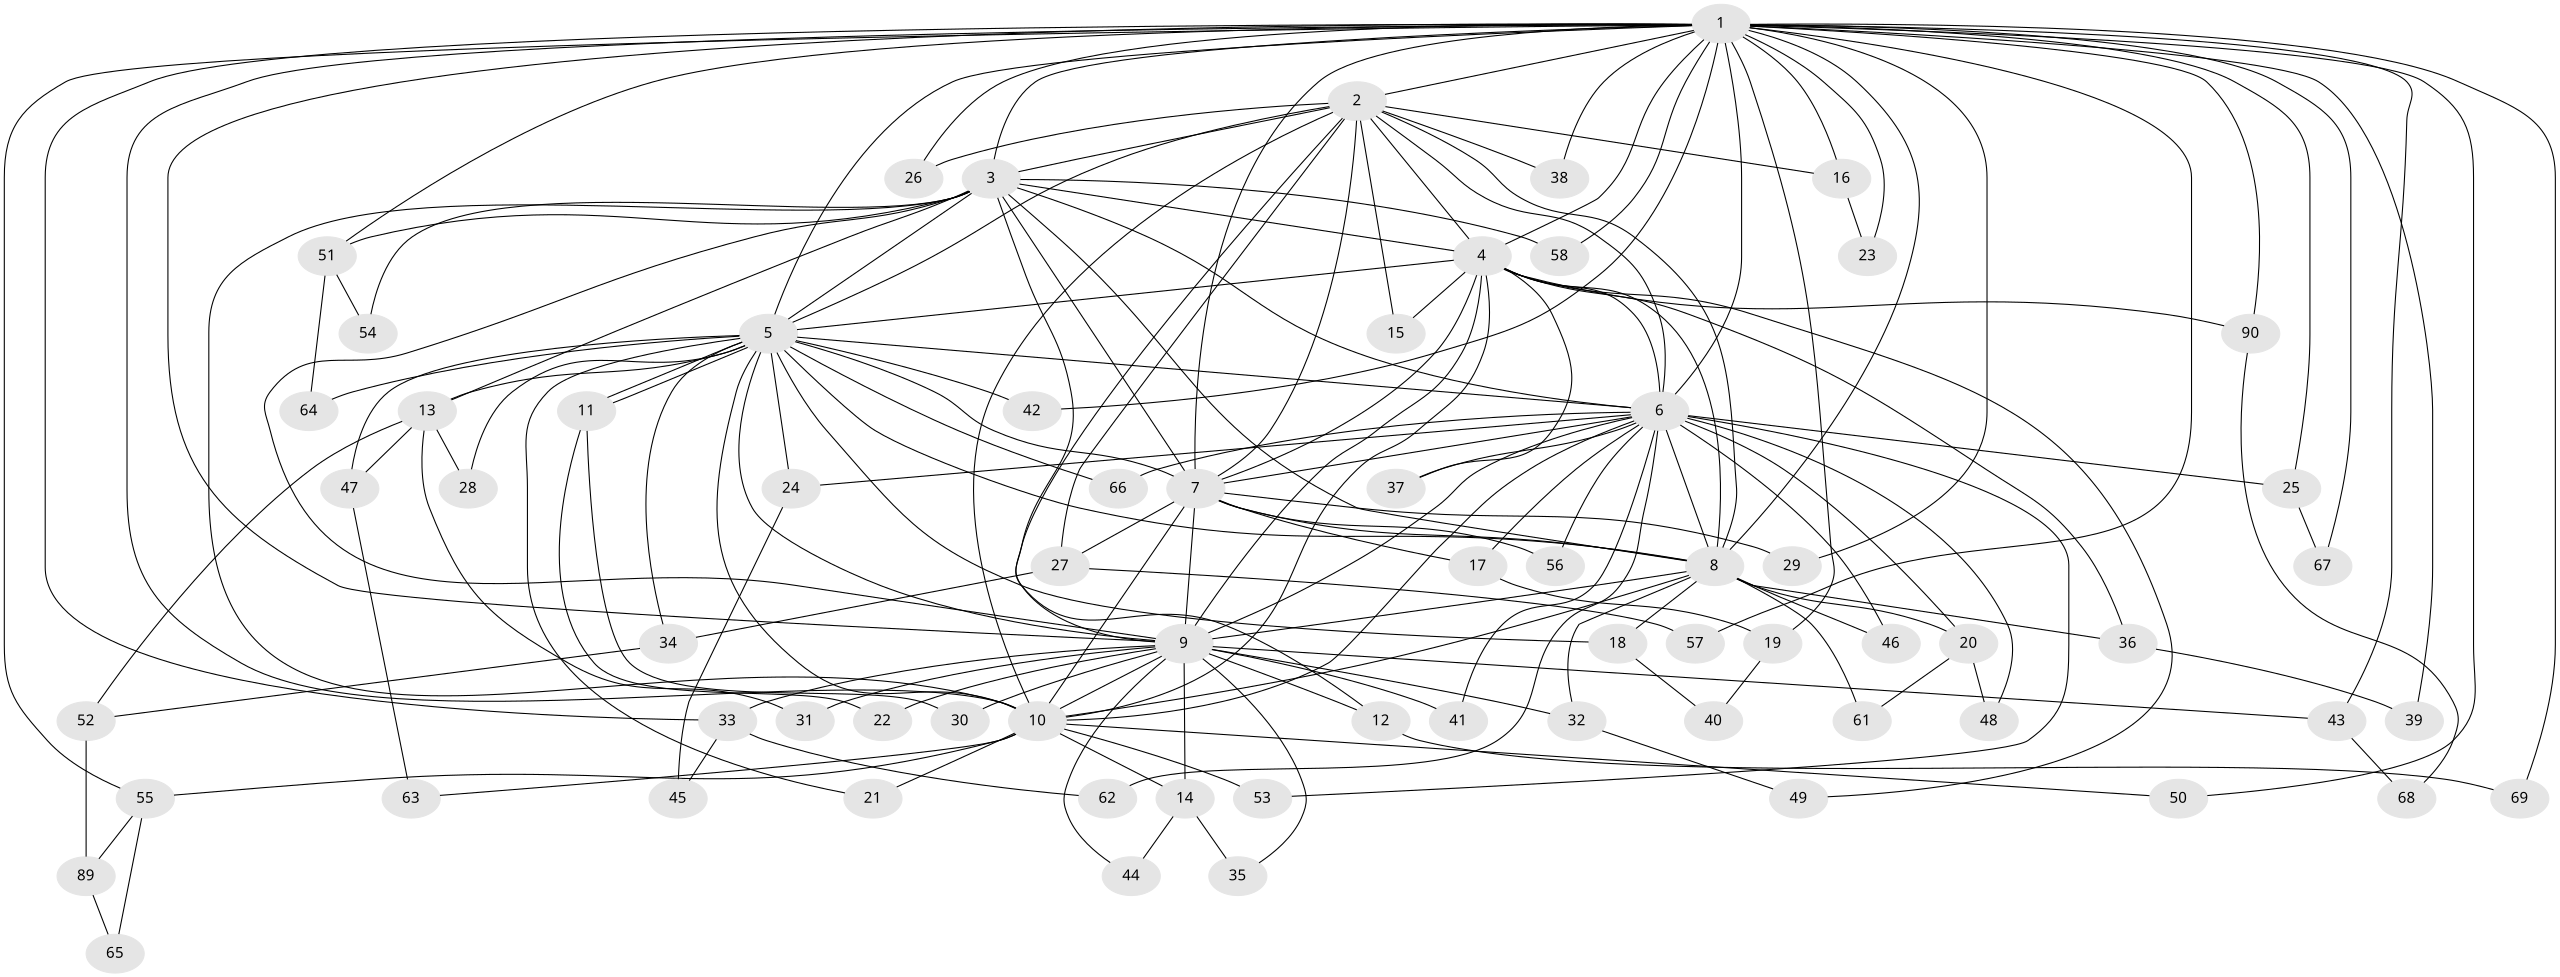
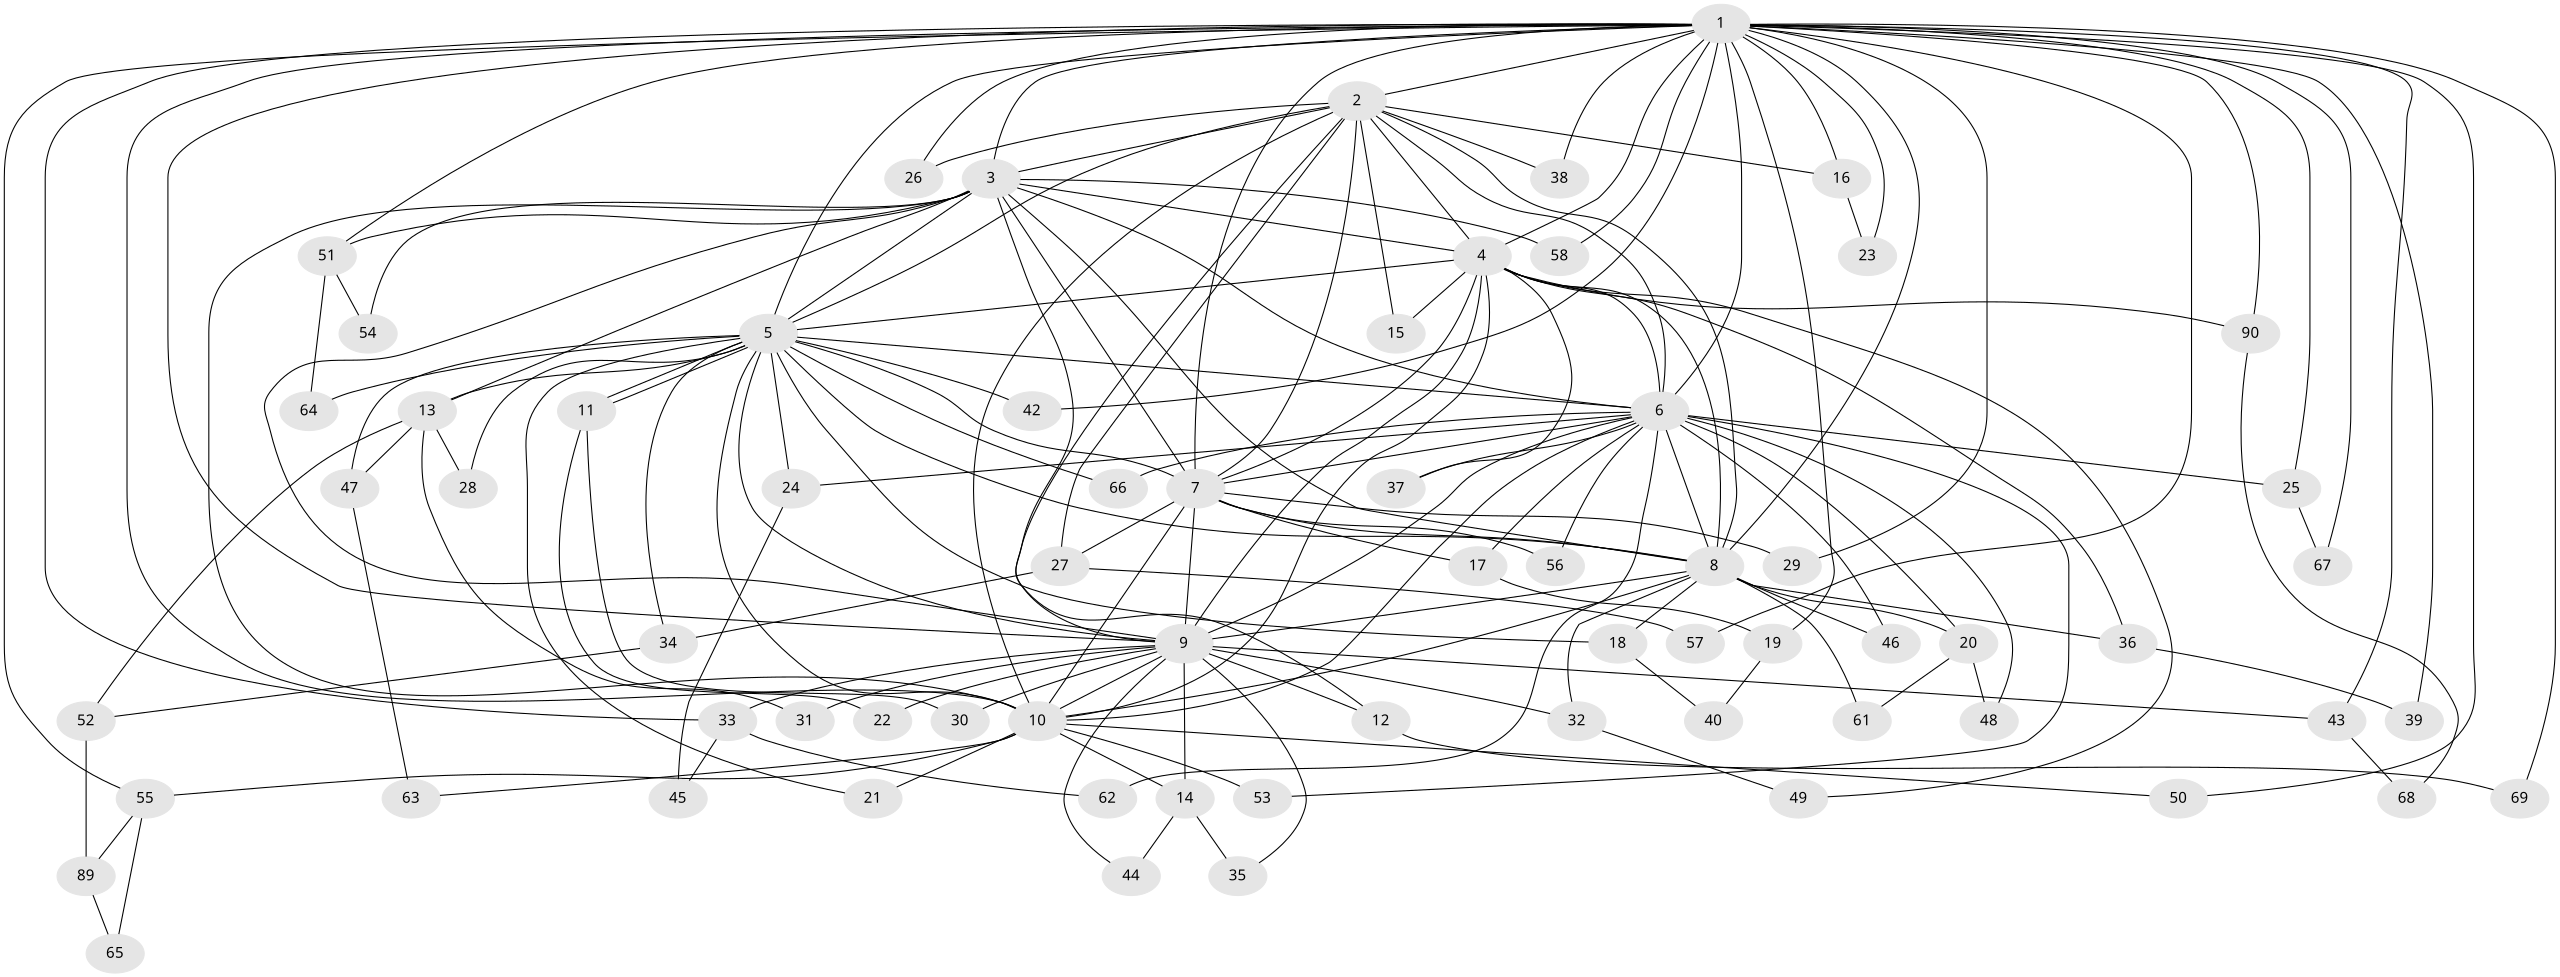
  graph {
    fontname="Noto Sans"
    node [color=gray90 fontname="Noto Sans" style=filled]
    edge [fontname="Noto Sans"]
    1
    2
    3
    4
    5
    6
    7
    8
    9
    10
    16
    19
    23
    25
    26
    29
    33
    38
    39
    42
    43
    50
    51
    55
    57
    58
    n27 [label=90]
    67
    69
    15
    27
    12
    13
    54
    36
    37
    49
    11
    18
    21
    24
    28
    34
    47
    64
    66
    17
    20
-   41
    46
    48
    53
    56
    62
    32
    61
    14
    22
    30
    31
    35
    44
    63
    40
    45
    68
    n67 [label=89]
    65
    52
    1 -- 2
    1 -- 3
    1 -- 4
    1 -- 5
    1 -- 6
    1 -- 7
    1 -- 8
    1 -- 9
    1 -- 10
    1 -- 16
    1 -- 19
    1 -- 23
    1 -- 25
    1 -- 26
    1 -- 29
    1 -- 33
    1 -- 38
    1 -- 39
    1 -- 42
    1 -- 43
    1 -- 50
    1 -- 51
    1 -- 55
    1 -- 57
    1 -- 58
    1 -- n27
    1 -- 67
    1 -- 69
    2 -- 3
    2 -- 4
    2 -- 5
    2 -- 6
    2 -- 7
    2 -- 8
    2 -- 9
    2 -- 10
    2 -- 16
    2 -- 26
    2 -- 38
    2 -- 15
    2 -- 27
    3 -- 4
    3 -- 5
    3 -- 6
    3 -- 7
    3 -- 8
    3 -- 9
    3 -- 10
    3 -- 51
    3 -- 58
    3 -- 12
    3 -- 13
    3 -- 54
    4 -- 5
    4 -- 6
    4 -- 7
    4 -- 8
    4 -- 9
    4 -- 10
    4 -- n27
    4 -- 15
    4 -- 36
    4 -- 37
    4 -- 49
    5 -- 6
    5 -- 7
    5 -- 8
    5 -- 9
    5 -- 10
    5 -- 42
    5 -- 13
    5 -- 11
    5 -- 11
    5 -- 18
    5 -- 21
    5 -- 24
    5 -- 28
    5 -- 34
    5 -- 47
    5 -- 64
    5 -- 66
    6 -- 7
    6 -- 8
    6 -- 9
    6 -- 10
    6 -- 25
    6 -- 37
    6 -- 24
    6 -- 66
    6 -- 17
    6 -- 20
-   6 -- 41
    6 -- 46
    6 -- 48
    6 -- 53
    6 -- 56
    6 -- 62
    7 -- 8
    7 -- 9
    7 -- 10
    7 -- 29
    7 -- 27
    7 -- 17
    7 -- 56
    8 -- 9
    8 -- 10
    8 -- 36
    8 -- 18
    8 -- 20
    8 -- 46
    8 -- 32
    8 -- 61
    9 -- 10
    9 -- 33
    9 -- 43
    9 -- 12
-   9 -- 41
    9 -- 32
    9 -- 14
    9 -- 22
    9 -- 30
    9 -- 31
    9 -- 35
    9 -- 44
    10 -- 50
    10 -- 55
    10 -- 21
    10 -- 53
    10 -- 14
    10 -- 63
    16 -- 23
    19 -- 40
    25 -- 67
    33 -- 62
    33 -- 45
    43 -- 68
    51 -- 54
    51 -- 64
    55 -- n67
    55 -- 65
    n27 -- 68
    27 -- 57
    27 -- 34
    12 -- 69
    13 -- 28
    13 -- 47
    13 -- 31
    13 -- 52
    36 -- 39
    11 -- 22
    11 -- 30
    18 -- 40
    24 -- 45
    34 -- 52
    47 -- 63
    17 -- 19
    20 -- 48
    20 -- 61
    32 -- 49
    14 -- 35
    14 -- 44
    n67 -- 65
    52 -- n67
  }
